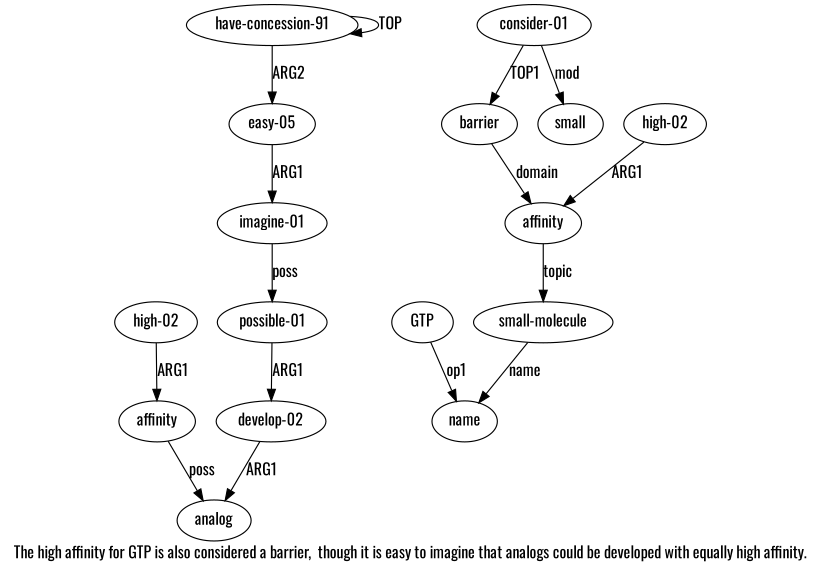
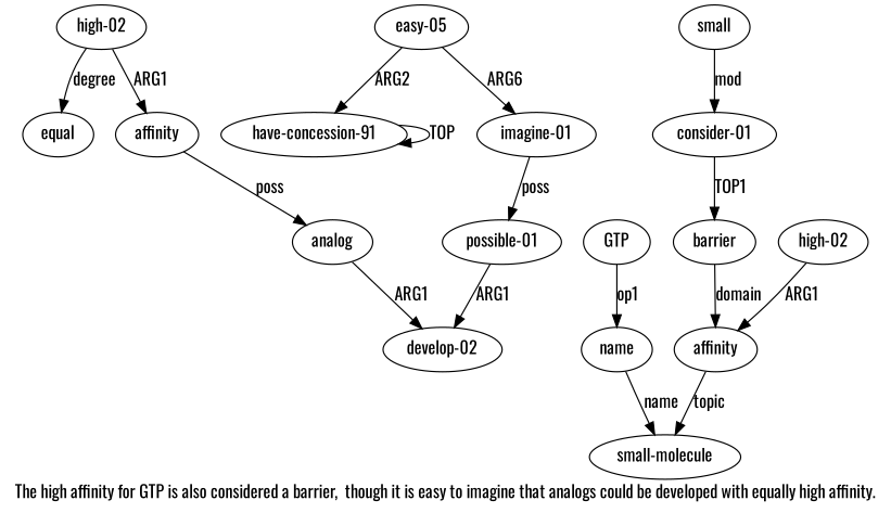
  digraph {
    fontname=Oswald
    label="The high affinity for GTP is also considered a barrier,  though it is easy to imagine that analogs could be developed with equally high affinity."
    node [color=black fontname=Oswald gold_label="high-02" test_label="high-02"]
    edge [color=black fontname=Oswald gold_label=ARG1 test_label=ARG1]
+   n1 [gold_ind=15 gold_label=equal label=equal test_ind=15 test_label=equal]
    n2 [gold_ind=14 label="high-02" test_ind=14]
    n3 [gold_ind=13 gold_label=affinity label=affinity test_ind=13 test_label=affinity]
    n4 [gold_ind=12 gold_label=analog label=analog test_ind=12 test_label=analog]
    n5 [gold_ind=11 gold_label="develop-02" label="develop-02" test_ind=11 test_label="develop-02"]
    n6 [gold_ind=10 gold_label="possible-01" label="possible-01" test_ind=10 test_label="possible-01"]
    n7 [gold_ind=-1 gold_label=GTP label=GTP test_ind=-1 test_label=GTP]
    n8 [gold_ind=6 gold_label=name label=name test_ind=6 test_label=name]
    n9 [gold_ind=1 gold_label="consider-01" label="consider-01" test_ind=1 test_label="consider-01"]
    n10 [gold_ind=2 gold_label=barrier label=barrier test_ind=2 test_label=barrier]
    n11 [gold_ind=7 gold_label=also label=small test_ind=7 test_label=also]
    n12 [gold_ind=3 gold_label=affinity label=affinity test_ind=3 test_label=affinity]
    n13 [gold_ind=5 gold_label="small-molecule" label="small-molecule" test_ind=5 test_label="small-molecule"]
    n14 [gold_ind=0 gold_label="have-concession-91" label="have-concession-91" test_ind=0 test_label="have-concession-91"]
    n15 [gold_ind=8 gold_label="easy-05" label="easy-05" test_ind=8 test_label="easy-05"]
    n16 [gold_ind=9 gold_label="imagine-01" label="imagine-01" test_ind=9 test_label="imagine-01"]
    n17 [gold_ind=4 label="high-02" test_ind=4]
+   n2 -> n1 [gold_label=degree label=degree test_label=degree]
    n2 -> n3 [label=ARG1]
    n3 -> n4 [gold_label=poss label=poss test_label=poss]
-   n5 -> n4 [label=ARG1]
+   n4 -> n5 [label=ARG1]
    n6 -> n5 [label=ARG1]
    n7 -> n8 [gold_label=op1 label=op1 test_label=op1]
    n9 -> n10 [label=TOP1]
-   n9 -> n11 [gold_label=mod label=mod test_label=mod]
+   n11 -> n9 [gold_label=mod label=mod test_label=mod]
    n10 -> n12 [gold_label=domain label=domain test_label=domain]
    n12 -> n13 [gold_label=topic label=topic test_label=topic]
-   n13 -> n8 [gold_label=name label=name test_label=name]
+   n8 -> n13 [gold_label=name label=name test_label=name]
    n14 -> n14 [gold_label=TOP label=TOP test_label=TOP]
-   n14 -> n15 [gold_label=ARG2 label=ARG2 test_label=ARG2]
-   n15 -> n16 [label=ARG1]
+   n15 -> n14 [gold_label=ARG2 label=ARG2 test_label=ARG2]
+   n15 -> n16 [label=ARG6]
    n16 -> n6 [label=poss]
    n17 -> n12 [label=ARG1]
  }
